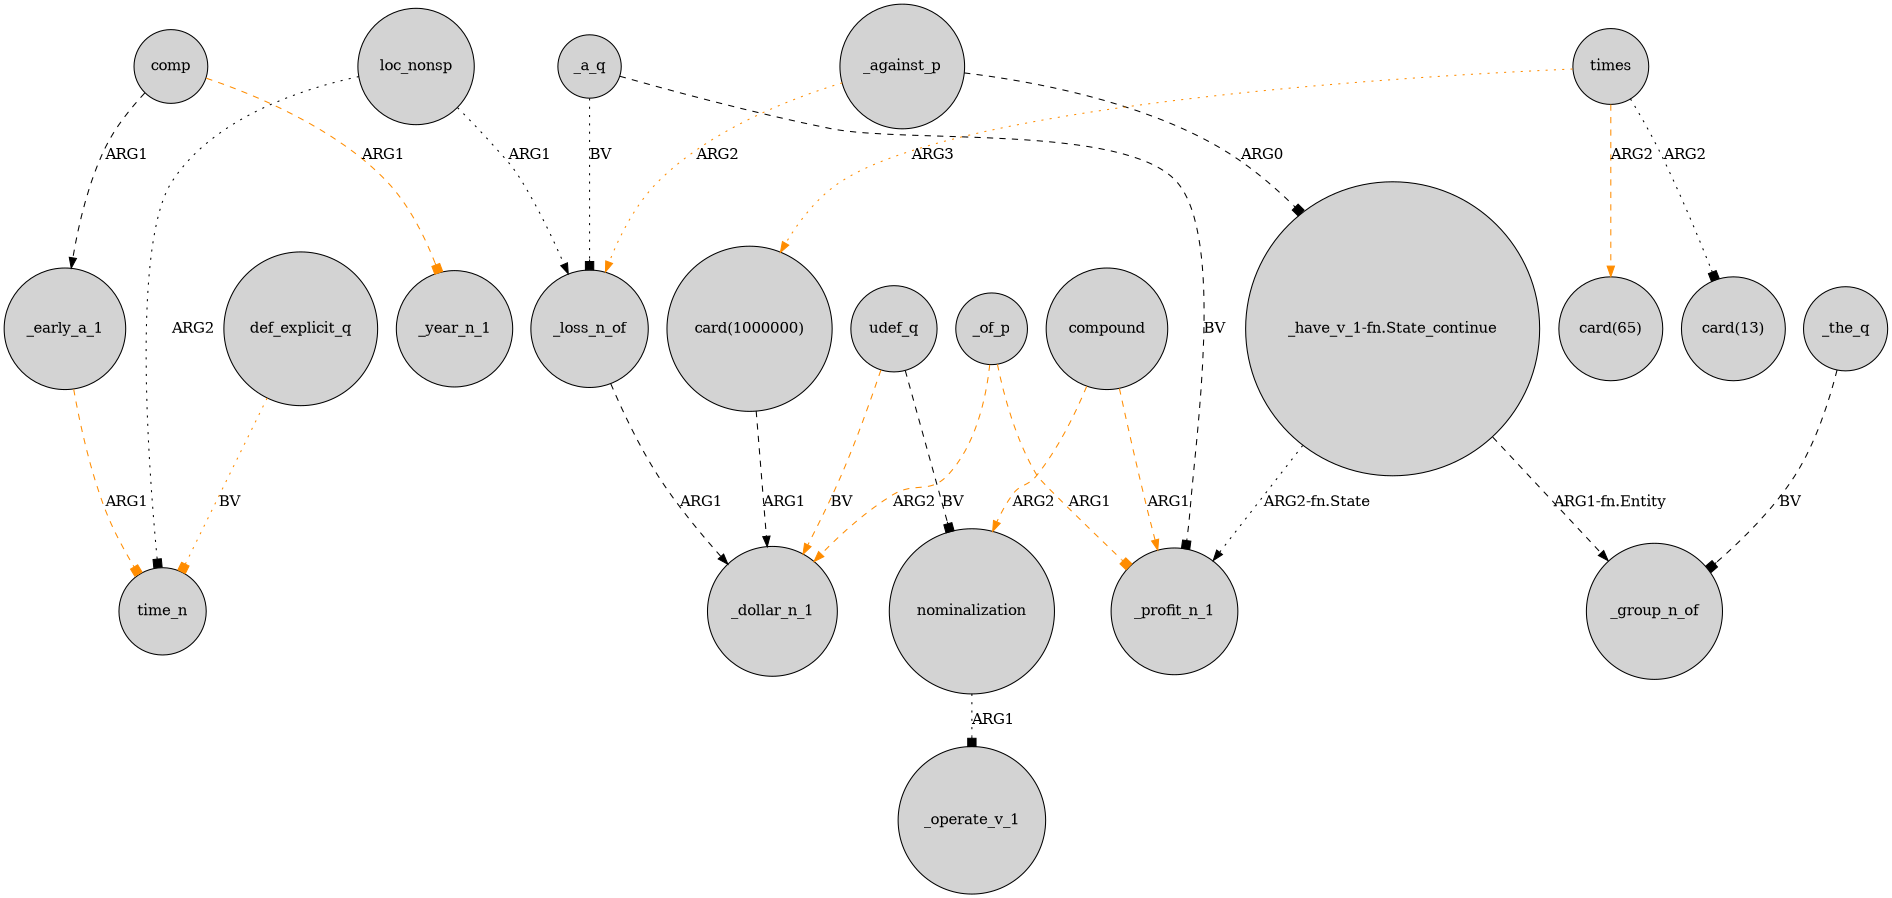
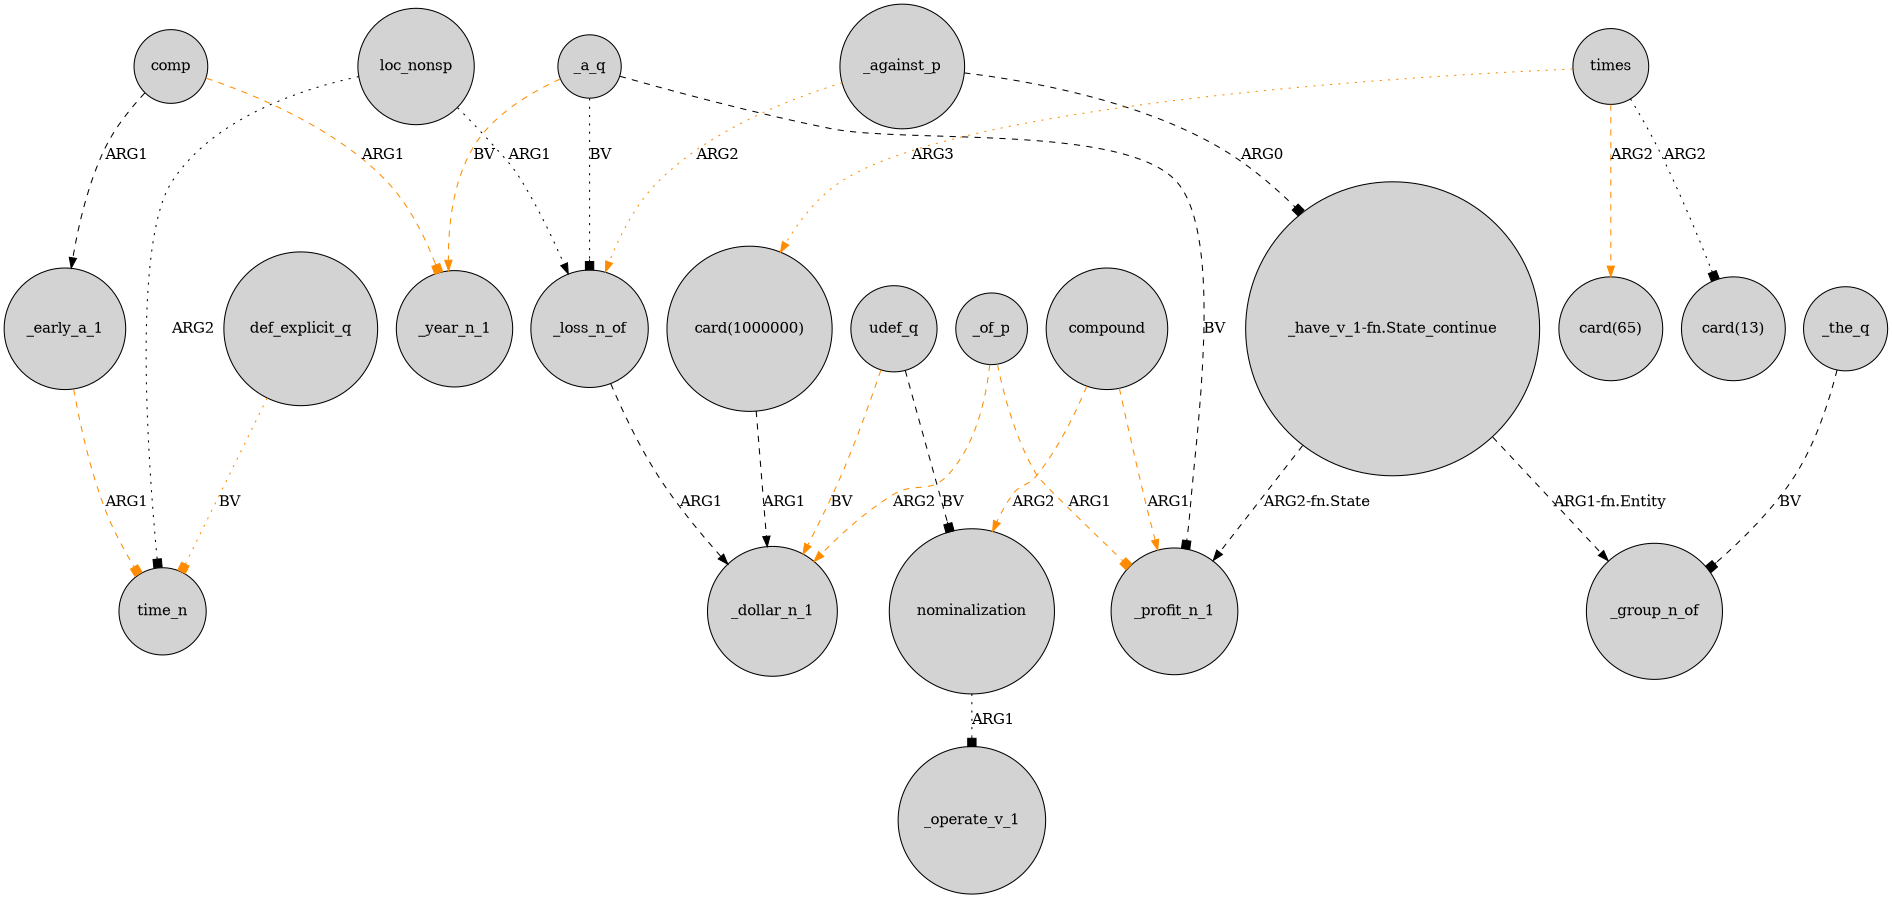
  digraph {
    node [shape=circle style=filled]
    edge [arrowhead=normal color=black style=dashed]
    _early_a_1
    time_n
    _a_q
    _loss_n_of
    _year_n_1
    _profit_n_1
    _dollar_n_1
    _against_p
    "_have_v_1-fn.State_continue"
    _group_n_of
    times
    "card(65)"
    "card(1000000)"
    "card(13)"
    loc_nonsp
    udef_q
    nominalization
    _operate_v_1
    comp
    compound
    _of_p
    _the_q
    def_explicit_q
    _early_a_1 -> time_n [arrowhead=box color=darkorange label=ARG1]
    _a_q -> _loss_n_of [arrowhead=box label=BV style=dotted]
+   _a_q -> _year_n_1 [color=darkorange label=BV]
    _a_q -> _profit_n_1 [arrowhead=box label=BV]
    _loss_n_of -> _dollar_n_1 [label=ARG1]
    _against_p -> _loss_n_of [color=darkorange label=ARG2 style=dotted]
    _against_p -> "_have_v_1-fn.State_continue" [arrowhead=box label=ARG0]
-   "_have_v_1-fn.State_continue" -> _profit_n_1 [label="ARG2-fn.State" style=dotted]
+   "_have_v_1-fn.State_continue" -> _profit_n_1 [label="ARG2-fn.State"]
    "_have_v_1-fn.State_continue" -> _group_n_of [label="ARG1-fn.Entity"]
    times -> "card(65)" [color=darkorange label=ARG2]
    times -> "card(1000000)" [color=darkorange label=ARG3 style=dotted]
    times -> "card(13)" [arrowhead=box label=ARG2 style=dotted]
    "card(1000000)" -> _dollar_n_1 [label=ARG1]
    loc_nonsp -> time_n [arrowhead=box label=ARG2 style=dotted]
    loc_nonsp -> _loss_n_of [label=ARG1 style=dotted]
    udef_q -> _dollar_n_1 [color=darkorange label=BV]
    udef_q -> nominalization [arrowhead=box label=BV]
    nominalization -> _operate_v_1 [arrowhead=box label=ARG1 style=dotted]
    comp -> _early_a_1 [label=ARG1]
    comp -> _year_n_1 [arrowhead=box color=darkorange label=ARG1]
    compound -> _profit_n_1 [color=darkorange label=ARG1]
    compound -> nominalization [color=darkorange label=ARG2]
    _of_p -> _profit_n_1 [arrowhead=box color=darkorange label=ARG1]
    _of_p -> _dollar_n_1 [color=darkorange label=ARG2]
    _the_q -> _group_n_of [arrowhead=box label=BV]
    def_explicit_q -> time_n [arrowhead=box color=darkorange label=BV style=dotted]
  }
